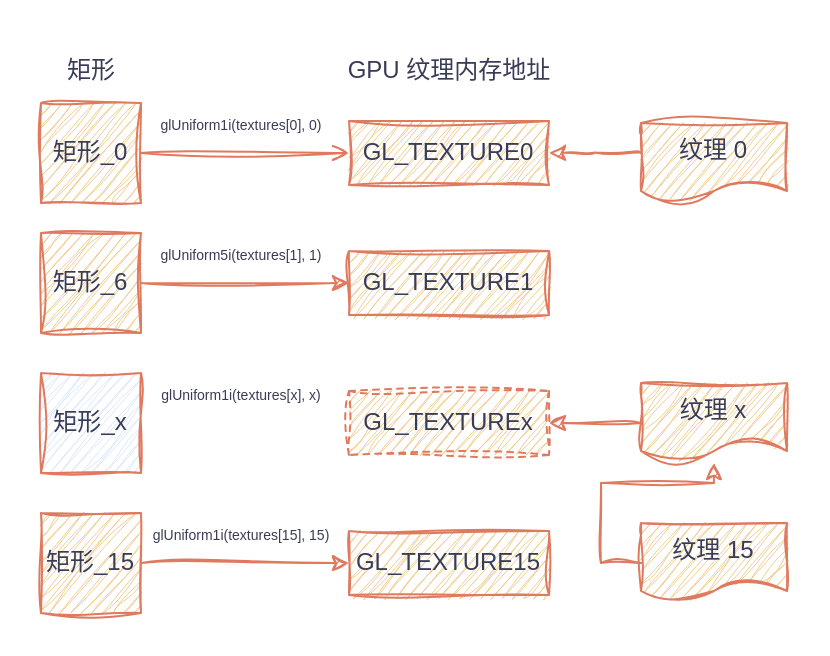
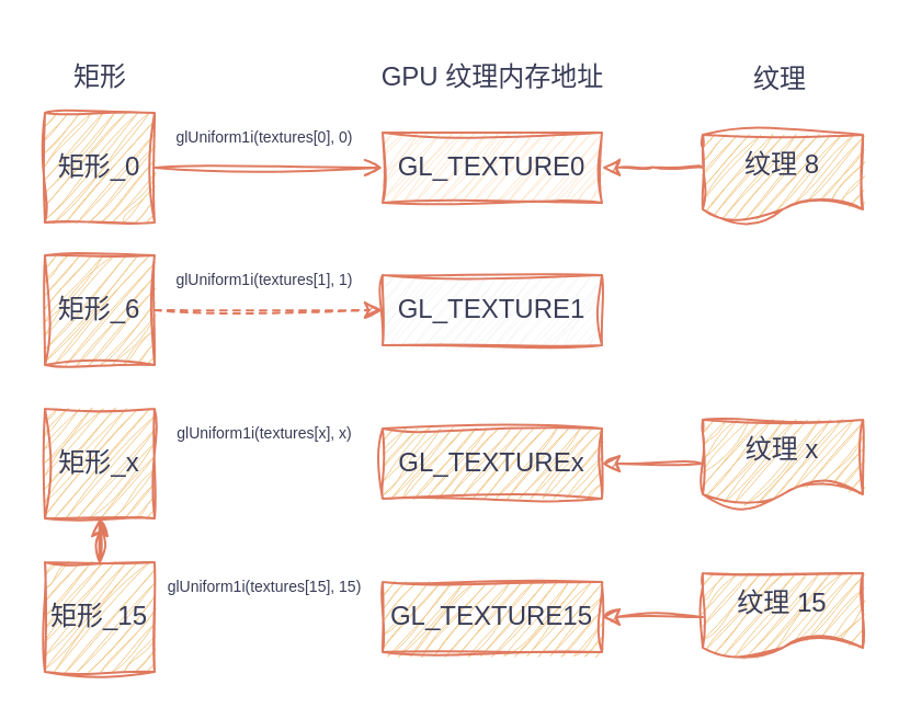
  <mxCell id="0" />
  <mxCell id="1" parent="0" />
- <mxCell id="2" value="&lt;font face=&quot;Helvetica&quot; style=&quot;font-size: 12px;&quot;&gt;纹理 0&lt;/font&gt;" style="shape=document;whiteSpace=wrap;html=1;boundedLbl=1;sketch=1;hachureGap=4;jiggle=2;curveFitting=1;strokeColor=#E07A5F;fontFamily=Architects Daughter;fontSource=https%3A%2F%2Ffonts.googleapis.com%2Fcss%3Ffamily%3DArchitects%2BDaughter;fontSize=12;fontColor=#393C56;fillColor=#F2CC8F;labelBackgroundColor=none;" vertex="1" parent="1"><mxGeometry x="320" y="61" width="73" height="40" as="geometry" /></mxCell>
- <mxCell id="3" value="GL_TEXTURE0" style="rounded=0;whiteSpace=wrap;html=1;sketch=1;curveFitting=1;jiggle=2;labelBackgroundColor=none;fillColor=#F2CC8F;strokeColor=#E07A5F;fontColor=#393C56;" vertex="1" parent="1"><mxGeometry x="174" y="60" width="100" height="32" as="geometry" /></mxCell>
+ <mxCell id="2" value="&lt;font face=&quot;Helvetica&quot; style=&quot;font-size: 12px;&quot;&gt;纹理 8&lt;/font&gt;" style="shape=document;whiteSpace=wrap;html=1;boundedLbl=1;sketch=1;hachureGap=4;jiggle=2;curveFitting=1;strokeColor=#E07A5F;fontFamily=Architects Daughter;fontSource=https%3A%2F%2Ffonts.googleapis.com%2Fcss%3Ffamily%3DArchitects%2BDaughter;fontSize=12;fontColor=#393C56;fillColor=#F2CC8F;labelBackgroundColor=none;" vertex="1" parent="1"><mxGeometry x="320" y="61" width="73" height="40" as="geometry" /></mxCell>
+ <mxCell id="3" value="GL_TEXTURE0" style="rounded=0;whiteSpace=wrap;html=1;sketch=1;curveFitting=1;jiggle=2;labelBackgroundColor=none;fillColor=#ffe6cc;strokeColor=#E07A5F;fontColor=#393C56;" vertex="1" parent="1"><mxGeometry x="174" y="60" width="100" height="32" as="geometry" /></mxCell>
  <mxCell id="4" style="edgeStyle=orthogonalEdgeStyle;rounded=0;orthogonalLoop=1;jettySize=auto;html=1;entryX=0;entryY=0.5;entryDx=0;entryDy=0;sketch=1;curveFitting=1;jiggle=2;labelBackgroundColor=none;strokeColor=#E07A5F;fontColor=default;endArrow=open;" edge="1" parent="1" source="5" target="3"><mxGeometry relative="1" as="geometry" /></mxCell>
  <mxCell id="5" value="矩形_0" style="whiteSpace=wrap;html=1;aspect=fixed;fontSize=12;sketch=1;curveFitting=1;jiggle=2;labelBackgroundColor=none;fillColor=#F2CC8F;strokeColor=#E07A5F;fontColor=#393C56;" vertex="1" parent="1"><mxGeometry x="20" y="51" width="50" height="50" as="geometry" /></mxCell>
  <mxCell id="6" value="GPU 纹理内存地址" style="text;html=1;align=center;verticalAlign=middle;resizable=0;points=[];autosize=1;strokeColor=none;fillColor=none;sketch=1;curveFitting=1;jiggle=2;labelBackgroundColor=none;fontColor=#393C56;" vertex="1" parent="1"><mxGeometry x="164" y="20" width="120" height="30" as="geometry" /></mxCell>
  <mxCell id="7" value="矩形" style="text;html=1;align=center;verticalAlign=middle;resizable=0;points=[];autosize=1;strokeColor=none;fillColor=none;sketch=1;curveFitting=1;jiggle=2;labelBackgroundColor=none;fontColor=#393C56;" vertex="1" parent="1"><mxGeometry x="20" y="20" width="50" height="30" as="geometry" /></mxCell>
  <mxCell id="8" value="glUniform1i(textures[0], 0)" style="text;html=1;align=center;verticalAlign=middle;resizable=0;points=[];autosize=1;strokeColor=none;fillColor=none;fontSize=7;sketch=1;curveFitting=1;jiggle=2;labelBackgroundColor=none;fontColor=#393C56;" vertex="1" parent="1"><mxGeometry x="70" y="53" width="100" height="20" as="geometry" /></mxCell>
  <mxCell id="9" style="edgeStyle=orthogonalEdgeStyle;rounded=0;orthogonalLoop=1;jettySize=auto;html=1;entryX=1;entryY=0.5;entryDx=0;entryDy=0;sketch=1;curveFitting=1;jiggle=2;labelBackgroundColor=none;strokeColor=#E07A5F;fontColor=default;exitX=-0.002;exitY=0.371;exitDx=0;exitDy=0;exitPerimeter=0;" edge="1" parent="1" source="2" target="3"><mxGeometry relative="1" as="geometry"><mxPoint x="350" y="76" as="sourcePoint" /></mxGeometry></mxCell>
- <mxCell id="11" value="GL_TEXTURE1" style="rounded=0;whiteSpace=wrap;html=1;sketch=1;curveFitting=1;jiggle=2;labelBackgroundColor=none;fillColor=#F2CC8F;strokeColor=#E07A5F;fontColor=#393C56;" vertex="1" parent="1"><mxGeometry x="174" y="125" width="100" height="32" as="geometry" /></mxCell>
- <mxCell id="12" style="edgeStyle=orthogonalEdgeStyle;rounded=0;orthogonalLoop=1;jettySize=auto;html=1;entryX=0;entryY=0.5;entryDx=0;entryDy=0;sketch=1;curveFitting=1;jiggle=2;labelBackgroundColor=none;strokeColor=#E07A5F;fontColor=default;" edge="1" source="13" target="11" parent="1"><mxGeometry relative="1" as="geometry" /></mxCell>
+ <mxCell id="10" value="纹理" style="text;html=1;align=center;verticalAlign=middle;resizable=0;points=[];autosize=1;strokeColor=none;fillColor=none;sketch=1;curveFitting=1;jiggle=2;labelBackgroundColor=none;fontColor=#393C56;" vertex="1" parent="1"><mxGeometry x="329.5" y="21" width="50" height="30" as="geometry" /></mxCell>
+ <mxCell id="11" value="GL_TEXTURE1" style="rounded=0;whiteSpace=wrap;html=1;sketch=1;curveFitting=1;jiggle=2;labelBackgroundColor=none;fillColor=#f5f5f5;strokeColor=#E07A5F;fontColor=#393C56;" vertex="1" parent="1"><mxGeometry x="174" y="125" width="100" height="32" as="geometry" /></mxCell>
+ <mxCell id="12" style="edgeStyle=orthogonalEdgeStyle;rounded=0;orthogonalLoop=1;jettySize=auto;html=1;entryX=0;entryY=0.5;entryDx=0;entryDy=0;sketch=1;curveFitting=1;jiggle=2;labelBackgroundColor=none;strokeColor=#E07A5F;fontColor=default;dashed=1;" edge="1" source="13" target="11" parent="1"><mxGeometry relative="1" as="geometry" /></mxCell>
  <mxCell id="13" value="矩形_6" style="whiteSpace=wrap;html=1;aspect=fixed;fontSize=12;sketch=1;curveFitting=1;jiggle=2;labelBackgroundColor=none;fillColor=#F2CC8F;strokeColor=#E07A5F;fontColor=#393C56;" vertex="1" parent="1"><mxGeometry x="20" y="116" width="50" height="50" as="geometry" /></mxCell>
- <mxCell id="14" value="glUniform5i(textures[1], 1)" style="text;html=1;align=center;verticalAlign=middle;resizable=0;points=[];autosize=1;strokeColor=none;fillColor=none;fontSize=7;sketch=1;curveFitting=1;jiggle=2;labelBackgroundColor=none;fontColor=#393C56;" vertex="1" parent="1"><mxGeometry x="70" y="118" width="100" height="20" as="geometry" /></mxCell>
- <mxCell id="15" value="GL_TEXTUREx" style="rounded=0;whiteSpace=wrap;html=1;sketch=1;curveFitting=1;jiggle=2;labelBackgroundColor=none;fillColor=#F2CC8F;strokeColor=#E07A5F;fontColor=#393C56;dashed=1;" vertex="1" parent="1"><mxGeometry x="174" y="195" width="100" height="32" as="geometry" /></mxCell>
- <mxCell id="16" value="矩形_x" style="whiteSpace=wrap;html=1;aspect=fixed;fontSize=12;sketch=1;curveFitting=1;jiggle=2;labelBackgroundColor=none;fillColor=#dae8fc;strokeColor=#E07A5F;fontColor=#393C56;" vertex="1" parent="1"><mxGeometry x="20" y="186" width="50" height="50" as="geometry" /></mxCell>
+ <mxCell id="14" value="glUniform1i(textures[1], 1)" style="text;html=1;align=center;verticalAlign=middle;resizable=0;points=[];autosize=1;strokeColor=none;fillColor=none;fontSize=7;sketch=1;curveFitting=1;jiggle=2;labelBackgroundColor=none;fontColor=#393C56;" vertex="1" parent="1"><mxGeometry x="70" y="118" width="100" height="20" as="geometry" /></mxCell>
+ <mxCell id="15" value="GL_TEXTUREx" style="rounded=0;whiteSpace=wrap;html=1;sketch=1;curveFitting=1;jiggle=2;labelBackgroundColor=none;fillColor=#F2CC8F;strokeColor=#E07A5F;fontColor=#393C56;" vertex="1" parent="1"><mxGeometry x="174" y="195" width="100" height="32" as="geometry" /></mxCell>
+ <mxCell id="16" value="矩形_x" style="whiteSpace=wrap;html=1;aspect=fixed;fontSize=12;sketch=1;curveFitting=1;jiggle=2;labelBackgroundColor=none;fillColor=#F2CC8F;strokeColor=#E07A5F;fontColor=#393C56;" vertex="1" parent="1"><mxGeometry x="20" y="186" width="50" height="50" as="geometry" /></mxCell>
  <mxCell id="17" value="glUniform1i(textures[x], x)" style="text;html=1;align=center;verticalAlign=middle;resizable=0;points=[];autosize=1;strokeColor=none;fillColor=none;fontSize=7;sketch=1;curveFitting=1;jiggle=2;labelBackgroundColor=none;fontColor=#393C56;" vertex="1" parent="1"><mxGeometry x="70" y="188" width="100" height="20" as="geometry" /></mxCell>
  <mxCell id="18" style="edgeStyle=orthogonalEdgeStyle;rounded=0;orthogonalLoop=1;jettySize=auto;html=1;entryX=1;entryY=0.5;entryDx=0;entryDy=0;sketch=1;curveFitting=1;jiggle=2;labelBackgroundColor=none;strokeColor=#E07A5F;fontColor=default;exitX=0;exitY=0.5;exitDx=0;exitDy=0;" edge="1" target="15" parent="1" source="24"><mxGeometry relative="1" as="geometry"><mxPoint x="350" y="211" as="sourcePoint" /></mxGeometry></mxCell>
  <mxCell id="19" value="GL_TEXTURE15" style="rounded=0;whiteSpace=wrap;html=1;sketch=1;curveFitting=1;jiggle=2;labelBackgroundColor=none;fillColor=#F2CC8F;strokeColor=#E07A5F;fontColor=#393C56;" vertex="1" parent="1"><mxGeometry x="174" y="265" width="100" height="32" as="geometry" /></mxCell>
- <mxCell id="20" style="edgeStyle=orthogonalEdgeStyle;rounded=0;orthogonalLoop=1;jettySize=auto;html=1;entryX=0;entryY=0.5;entryDx=0;entryDy=0;sketch=1;curveFitting=1;jiggle=2;labelBackgroundColor=none;strokeColor=#E07A5F;fontColor=default;" edge="1" source="21" target="19" parent="1"><mxGeometry relative="1" as="geometry" /></mxCell>
+ <mxCell id="20" style="edgeStyle=orthogonalEdgeStyle;rounded=0;orthogonalLoop=1;jettySize=auto;html=1;sketch=1;curveFitting=1;jiggle=2;labelBackgroundColor=none;strokeColor=#E07A5F;fontColor=default;" edge="1" source="21" target="16" parent="1"><mxGeometry relative="1" as="geometry" /></mxCell>
  <mxCell id="21" value="矩形_15" style="whiteSpace=wrap;html=1;aspect=fixed;fontSize=12;sketch=1;curveFitting=1;jiggle=2;labelBackgroundColor=none;fillColor=#F2CC8F;strokeColor=#E07A5F;fontColor=#393C56;" vertex="1" parent="1"><mxGeometry x="20" y="256" width="50" height="50" as="geometry" /></mxCell>
  <mxCell id="22" value="glUniform1i(textures[15], 15)" style="text;html=1;align=center;verticalAlign=middle;resizable=0;points=[];autosize=1;strokeColor=none;fillColor=none;fontSize=7;sketch=1;curveFitting=1;jiggle=2;labelBackgroundColor=none;fontColor=#393C56;" vertex="1" parent="1"><mxGeometry x="65" y="258" width="110" height="20" as="geometry" /></mxCell>
- <mxCell id="23" style="edgeStyle=orthogonalEdgeStyle;rounded=0;orthogonalLoop=1;jettySize=auto;html=1;sketch=1;curveFitting=1;jiggle=2;labelBackgroundColor=none;strokeColor=#E07A5F;fontColor=default;exitX=0;exitY=0.5;exitDx=0;exitDy=0;" edge="1" target="24" parent="1" source="25"><mxGeometry relative="1" as="geometry"><mxPoint x="350" y="281" as="sourcePoint" /></mxGeometry></mxCell>
+ <mxCell id="23" style="edgeStyle=orthogonalEdgeStyle;rounded=0;orthogonalLoop=1;jettySize=auto;html=1;entryX=1;entryY=0.5;entryDx=0;entryDy=0;sketch=1;curveFitting=1;jiggle=2;labelBackgroundColor=none;strokeColor=#E07A5F;fontColor=default;exitX=0;exitY=0.5;exitDx=0;exitDy=0;" edge="1" target="19" parent="1" source="25"><mxGeometry relative="1" as="geometry"><mxPoint x="350" y="281" as="sourcePoint" /></mxGeometry></mxCell>
  <mxCell id="24" value="&lt;font face=&quot;Helvetica&quot; style=&quot;font-size: 12px;&quot;&gt;纹理 x&lt;/font&gt;" style="shape=document;whiteSpace=wrap;html=1;boundedLbl=1;sketch=1;hachureGap=4;jiggle=2;curveFitting=1;strokeColor=#E07A5F;fontFamily=Architects Daughter;fontSource=https%3A%2F%2Ffonts.googleapis.com%2Fcss%3Ffamily%3DArchitects%2BDaughter;fontSize=12;fontColor=#393C56;fillColor=#F2CC8F;labelBackgroundColor=none;" vertex="1" parent="1"><mxGeometry x="320" y="191" width="73" height="40" as="geometry" /></mxCell>
  <mxCell id="25" value="&lt;font face=&quot;Helvetica&quot; style=&quot;font-size: 12px;&quot;&gt;纹理 15&lt;/font&gt;" style="shape=document;whiteSpace=wrap;html=1;boundedLbl=1;sketch=1;hachureGap=4;jiggle=2;curveFitting=1;strokeColor=#E07A5F;fontFamily=Architects Daughter;fontSource=https%3A%2F%2Ffonts.googleapis.com%2Fcss%3Ffamily%3DArchitects%2BDaughter;fontSize=12;fontColor=#393C56;fillColor=#F2CC8F;labelBackgroundColor=none;" vertex="1" parent="1"><mxGeometry x="320" y="261" width="73" height="40" as="geometry" /></mxCell>
